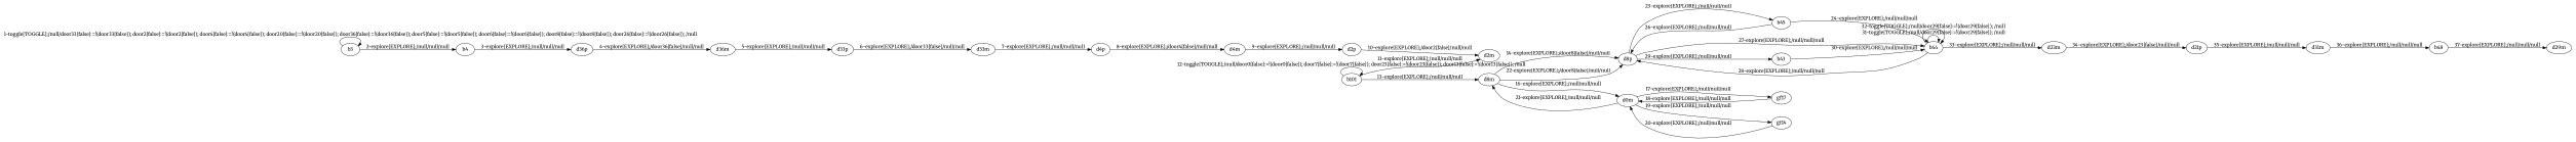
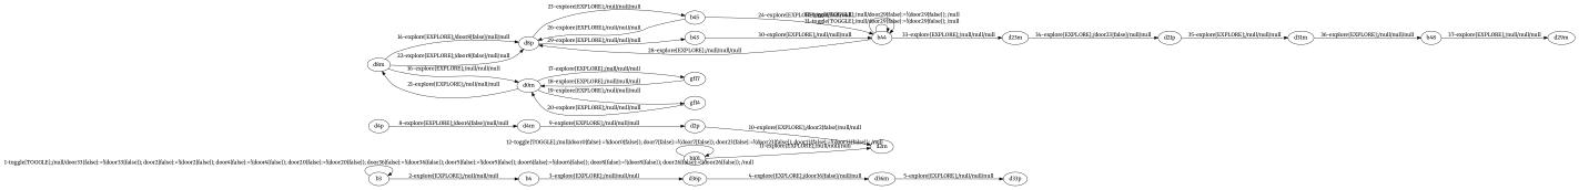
  digraph {
    fontname=Merriweather
    rankdir=LR
    node [fontname=Merriweather]
    edge [fontname=Merriweather]
    b3
    b4
    d36p
    d36m
    d33p
-   d33m
    d4p
    d4m
    d2p
    d2m
    b101
    d8m
    d8p
    d0m
    b45
    b44
    b43
    gf17
    gf14
    d23m
    n21 [label=d21p]
    d31m
    b48
    d29m
    b3 -> b3 [label="1-toggle[TOGGLE];/null/door33[false]:=!(door33[false]); door2[false]:=!(door2[false]); door4[false]:=!(door4[false]); door20[false]:=!(door20[false]); door36[false]:=!(door36[false]); door5[false]:=!(door5[false]); door6[false]:=!(door6[false]); door8[false]:=!(door8[false]); door26[false]:=!(door26[false]); /null"]
    b3 -> b4 [label="2-explore[EXPLORE];/null/null/null"]
    b4 -> d36p [label="3-explore[EXPLORE];/null/null/null"]
    d36p -> d36m [label="4-explore[EXPLORE];/door36[false]/null/null"]
    d36m -> d33p [label="5-explore[EXPLORE];/null/null/null"]
-   d33p -> d33m [label="6-explore[EXPLORE];/door33[false]/null/null"]
-   d33m -> d4p [label="7-explore[EXPLORE];/null/null/null"]
    d4p -> d4m [label="8-explore[EXPLORE];/door4[false]/null/null"]
    d4m -> d2p [label="9-explore[EXPLORE];/null/null/null"]
    d2p -> d2m [label="10-explore[EXPLORE];/door2[false]/null/null"]
    b101 -> d2m [label="11-explore[EXPLORE];/null/null/null"]
    b101 -> b101 [label="12-toggle[TOGGLE];/null/door0[false]:=!(door0[false]); door7[false]:=!(door7[false]); door23[false]:=!(door23[false]); door13[false]:=!(door13[false]); /null"]
-   b101 -> d8m [label="13-explore[EXPLORE];/null/null/null"]
    d8m -> d8p [label="14-explore[EXPLORE];/door8[false]/null/null"]
    d8m -> d8p [label="22-explore[EXPLORE];/door8[false]/null/null"]
    d8m -> d0m [label="16-explore[EXPLORE];/null/null/null"]
    d8p -> b45 [label="23-explore[EXPLORE];/null/null/null"]
-   d8p -> b44 [label="27-explore[EXPLORE];/null/null/null"]
    d8p -> b43 [label="29-explore[EXPLORE];/null/null/null"]
    d0m -> d8m [label="21-explore[EXPLORE];/null/null/null"]
    d0m -> gf17 [label="17-explore[EXPLORE];/null/null/null"]
    d0m -> gf14 [label="19-explore[EXPLORE];/null/null/null"]
    b45 -> d8p [label="26-explore[EXPLORE];/null/null/null"]
    b45 -> b44 [label="24-explore[EXPLORE];/null/null/null"]
    b44 -> d8p [label="28-explore[EXPLORE];/null/null/null"]
    b44 -> b44 [label="31-toggle[TOGGLE];/null/door29[false]:=!(door29[false]); /null"]
    b44 -> b44 [label="32-toggle[TOGGLE];/null/door29[false]:=!(door29[false]); /null"]
    b44 -> d23m [label="33-explore[EXPLORE];/null/null/null"]
    b43 -> b44 [label="30-explore[EXPLORE];/null/null/null"]
    gf17 -> d0m [label="18-explore[EXPLORE];/null/null/null"]
    gf14 -> d0m [label="20-explore[EXPLORE];/null/null/null"]
    d23m -> n21 [label="34-explore[EXPLORE];/door23[false]/null/null"]
    n21 -> d31m [label="35-explore[EXPLORE];/null/null/null"]
    d31m -> b48 [label="36-explore[EXPLORE];/null/null/null"]
    b48 -> d29m [label="37-explore[EXPLORE];/null/null/null"]
  }
